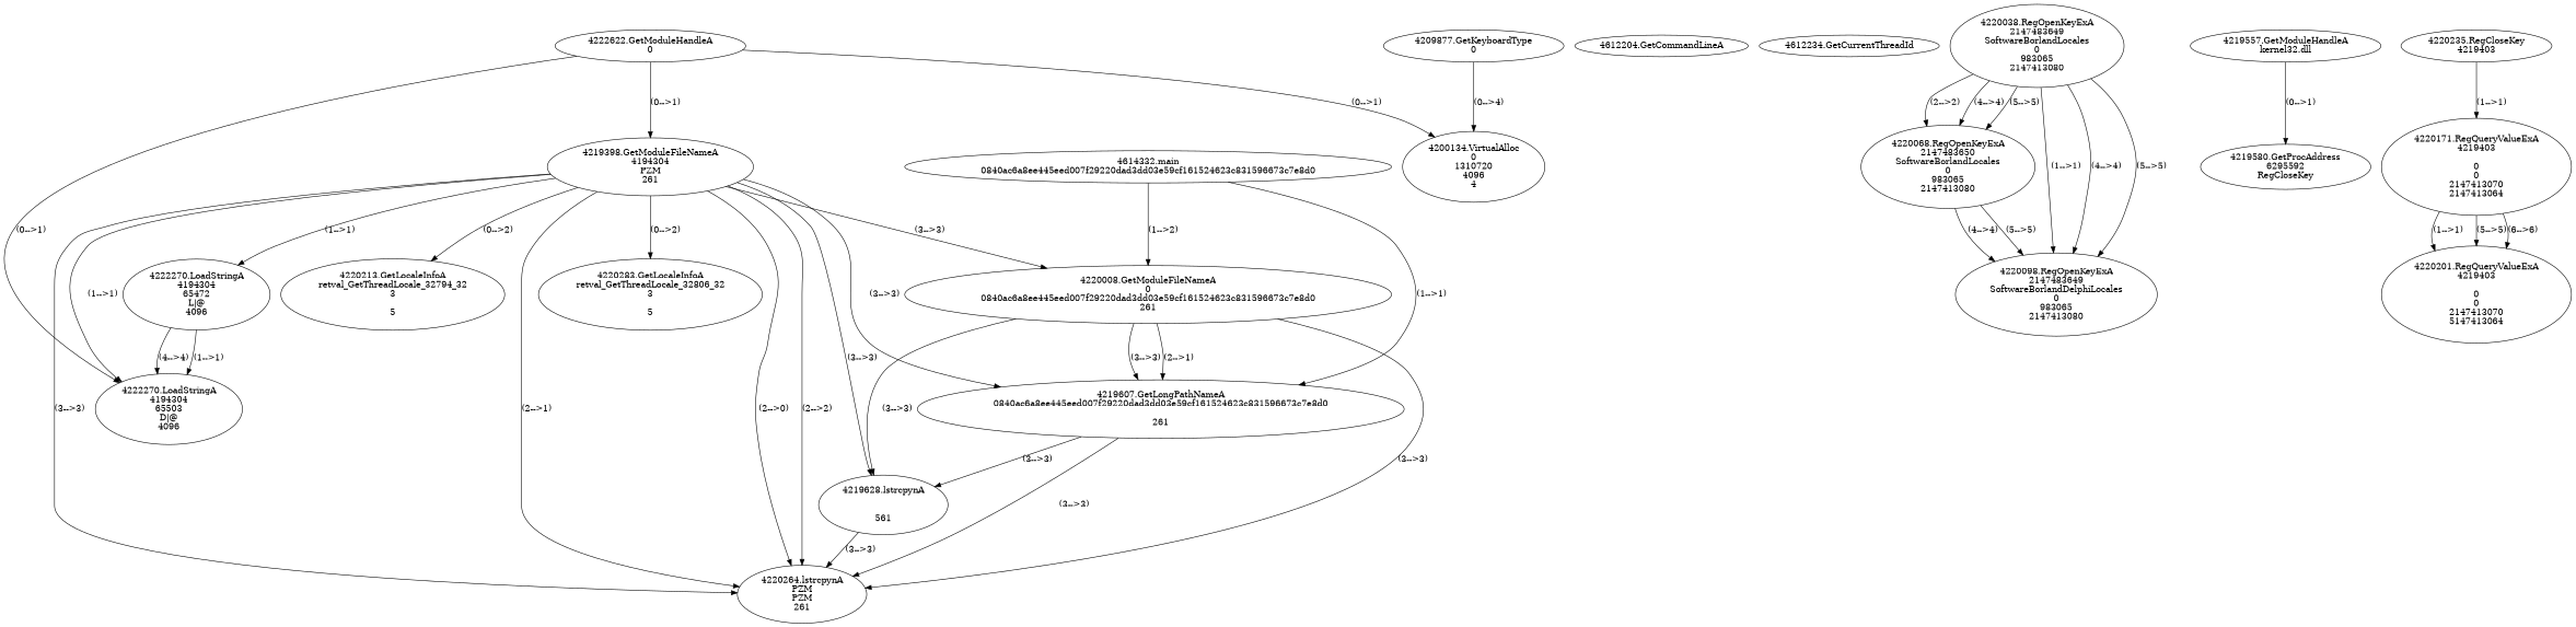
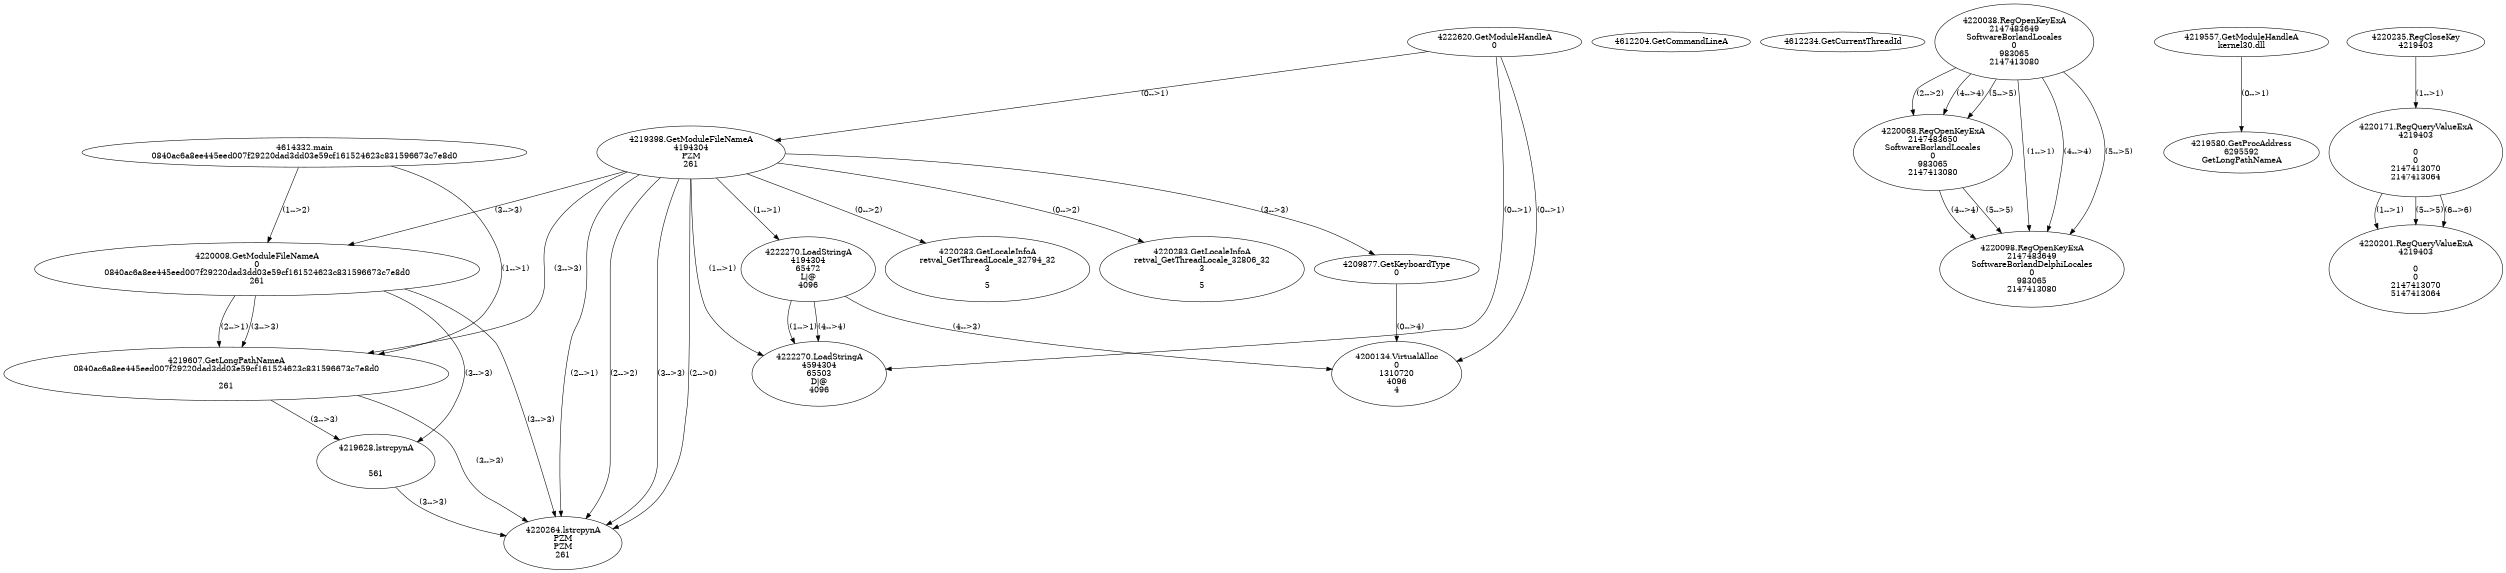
  digraph {
    n1 [label="4614332.main\n0840ac6a8ee445eed007f29220dad3dd03e59cf161524623c831596673c7e8d0"]
    n2 [label="4220008.GetModuleFileNameA\n0\n0840ac6a8ee445eed007f29220dad3dd03e59cf161524623c831596673c7e8d0\n261"]
    n3 [label="4219607.GetLongPathNameA\n0840ac6a8ee445eed007f29220dad3dd03e59cf161524623c831596673c7e8d0\n\n261"]
    n4 [label="4219628.lstrcpynA\n\n\n561"]
    n5 [label="4220264.lstrcpynA\nPZM\nPZM\n261"]
-   n6 [label="4222622.GetModuleHandleA\n0"]
+   n6 [label="4222620.GetModuleHandleA\n0"]
    n7 [label="4219398.GetModuleFileNameA\n4194304\nPZM\n261"]
-   n8 [label="4222270.LoadStringA\n4194304\n65503\nD|@\n4096"]
+   n8 [label="4222270.LoadStringA\n4594304\n65503\nD|@\n4096"]
    n9 [label="4200134.VirtualAlloc\n0\n1310720\n4096\n4"]
    n10 [label="4222270.LoadStringA\n4194304\n65472\nL|@\n4096"]
-   n11 [label="4220213.GetLocaleInfoA\nretval_GetThreadLocale_32794_32\n3\n\n5"]
+   n11 [label="4220283.GetLocaleInfoA\nretval_GetThreadLocale_32794_32\n3\n\n5"]
    n12 [label="4220283.GetLocaleInfoA\nretval_GetThreadLocale_32806_32\n3\n\n5"]
    n13 [label="4209877.GetKeyboardType\n0"]
    n14 [label="4612204.GetCommandLineA\n"]
    n15 [label="4612234.GetCurrentThreadId\n"]
    n16 [label="4220038.RegOpenKeyExA\n2147483649\nSoftware\Borland\Locales\n0\n983065\n2147413080"]
    n17 [label="4220068.RegOpenKeyExA\n2147483650\nSoftware\Borland\Locales\n0\n983065\n2147413080"]
    n18 [label="4220098.RegOpenKeyExA\n2147483649\nSoftware\Borland\Delphi\Locales\n0\n983065\n2147413080"]
-   n19 [label="4219557.GetModuleHandleA\nkernel32.dll"]
-   n20 [label="4219580.GetProcAddress\n6295592\nRegCloseKey"]
+   n19 [label="4219557.GetModuleHandleA\nkernel30.dll"]
+   n20 [label="4219580.GetProcAddress\n6295592\nGetLongPathNameA"]
    n21 [label="4220171.RegQueryValueExA\n4219403\n\n0\n0\n2147413070\n2147413064"]
    n22 [label="4220201.RegQueryValueExA\n4219403\n\n0\n0\n2147413070\n5147413064"]
    n23 [label="4220235.RegCloseKey\n4219403"]
    n1 -> n2 [label="(1-->2)"]
    n1 -> n3 [label="(1-->1)"]
    n2 -> n3 [label="(2-->1)"]
    n2 -> n3 [label="(3-->3)"]
    n2 -> n4 [label="(3-->3)"]
    n2 -> n5 [label="(3-->3)"]
    n3 -> n4 [label="(3-->3)"]
    n3 -> n5 [label="(3-->3)"]
    n4 -> n5 [label="(3-->3)"]
    n6 -> n7 [label="(0-->1)"]
    n6 -> n8 [label="(0-->1)"]
    n6 -> n9 [label="(0-->1)"]
    n7 -> n2 [label="(3-->3)"]
    n7 -> n3 [label="(3-->3)"]
-   n7 -> n4 [label="(3-->3)"]
+   n7 -> n13 [label="(3-->3)"]
    n7 -> n5 [label="(2-->1)"]
    n7 -> n5 [label="(2-->2)"]
    n7 -> n5 [label="(3-->3)"]
    n7 -> n5 [label="(2-->0)"]
    n7 -> n8 [label="(1-->1)"]
    n7 -> n10 [label="(1-->1)"]
    n7 -> n11 [label="(0-->2)"]
    n7 -> n12 [label="(0-->2)"]
    n10 -> n8 [label="(1-->1)"]
    n10 -> n8 [label="(4-->4)"]
+   n10 -> n9 [label="(4-->3)"]
    n13 -> n9 [label="(0-->4)"]
    n16 -> n17 [label="(2-->2)"]
    n16 -> n17 [label="(4-->4)"]
    n16 -> n17 [label="(5-->5)"]
    n16 -> n18 [label="(1-->1)"]
    n16 -> n18 [label="(4-->4)"]
    n16 -> n18 [label="(5-->5)"]
    n17 -> n18 [label="(4-->4)"]
    n17 -> n18 [label="(5-->5)"]
    n19 -> n20 [label="(0-->1)"]
    n21 -> n22 [label="(1-->1)"]
    n21 -> n22 [label="(5-->5)"]
    n21 -> n22 [label="(6-->6)"]
    n23 -> n21 [label="(1-->1)"]
  }
